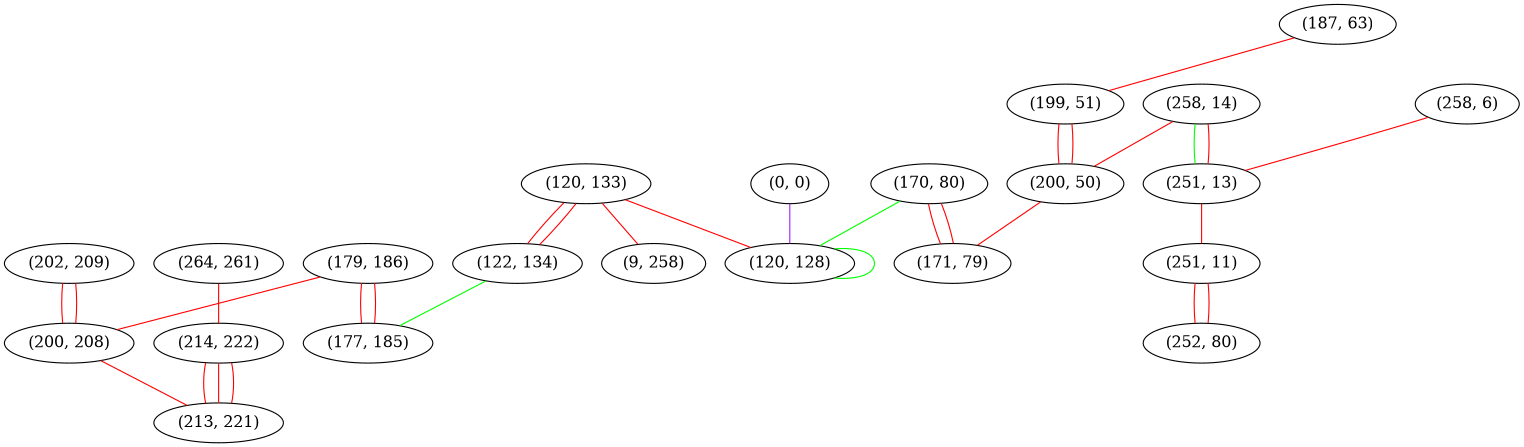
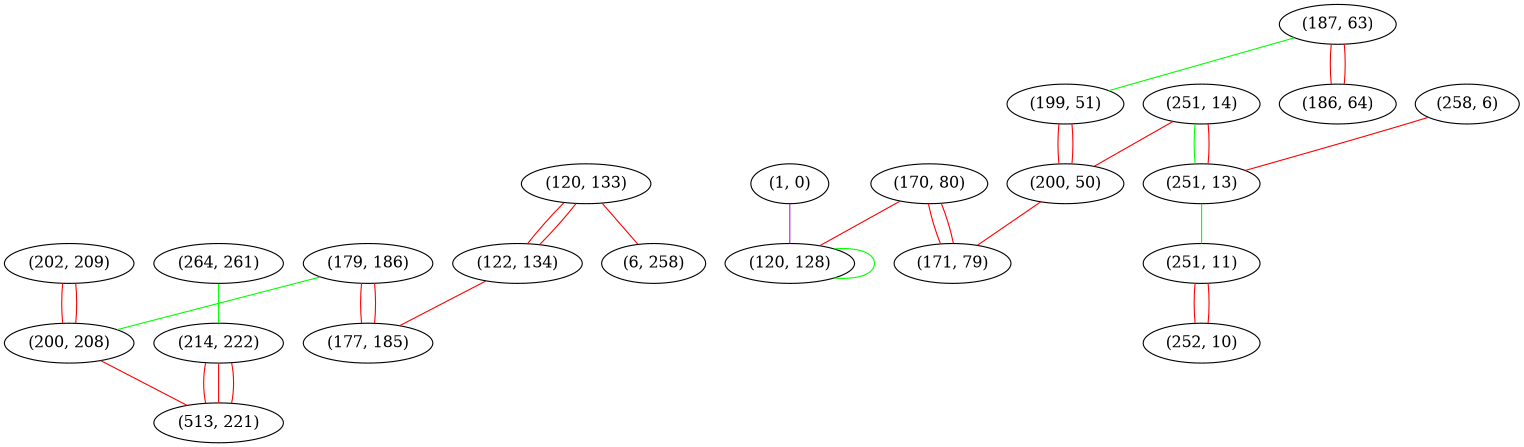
  graph {
    edge [color=red weight=1]
    "(202, 209)"
    "(200, 208)"
-   "(213, 221)"
+   "(213, 221)" [label="(513, 221)"]
    "(179, 186)"
    "(177, 185)"
    "(120, 133)"
-   "(6, 258)" [label="(9, 258)"]
+   "(6, 258)"
    "(120, 128)"
    "(122, 134)"
    "(187, 63)"
+   "(186, 64)"
    "(199, 51)"
    "(200, 50)"
    "(264, 261)"
    "(214, 222)"
-   "(251, 14)" [label="(258, 14)"]
+   "(251, 14)"
    "(251, 13)"
    "(251, 11)"
    "(171, 79)"
-   "(0, 0)"
-   "(252, 10)" [label="(252, 80)"]
+   "(0, 0)" [label="(1, 0)"]
+   "(252, 10)"
    "(258, 6)"
    "(170, 80)"
    "(202, 209)" -- "(200, 208)"
    "(202, 209)" -- "(200, 208)"
    "(200, 208)" -- "(213, 221)"
-   "(179, 186)" -- "(200, 208)"
+   "(179, 186)" -- "(200, 208)" [color=green]
    "(179, 186)" -- "(177, 185)"
    "(179, 186)" -- "(177, 185)"
    "(120, 133)" -- "(6, 258)"
-   "(120, 133)" -- "(120, 128)"
    "(120, 133)" -- "(122, 134)"
    "(120, 133)" -- "(122, 134)"
    "(120, 128)" -- "(120, 128)" [color=green weight=2]
-   "(122, 134)" -- "(177, 185)" [color=green]
-   "(187, 63)" -- "(199, 51)"
+   "(122, 134)" -- "(177, 185)"
+   "(187, 63)" -- "(186, 64)"
+   "(187, 63)" -- "(186, 64)"
+   "(187, 63)" -- "(199, 51)" [color=green]
    "(199, 51)" -- "(200, 50)"
    "(199, 51)" -- "(200, 50)"
    "(200, 50)" -- "(171, 79)"
-   "(264, 261)" -- "(214, 222)"
+   "(264, 261)" -- "(214, 222)" [color=green]
    "(214, 222)" -- "(213, 221)"
    "(214, 222)" -- "(213, 221)"
    "(214, 222)" -- "(213, 221)"
    "(251, 14)" -- "(200, 50)"
    "(251, 14)" -- "(251, 13)" [color=green weight=2]
    "(251, 14)" -- "(251, 13)"
-   "(251, 13)" -- "(251, 11)"
+   "(251, 13)" -- "(251, 11)" [color=green]
    "(251, 11)" -- "(252, 10)"
    "(251, 11)" -- "(252, 10)"
    "(0, 0)" -- "(120, 128)" [color=purple weight=4]
    "(258, 6)" -- "(251, 13)"
-   "(170, 80)" -- "(120, 128)" [color=green]
+   "(170, 80)" -- "(120, 128)"
    "(170, 80)" -- "(171, 79)"
    "(170, 80)" -- "(171, 79)"
  }
